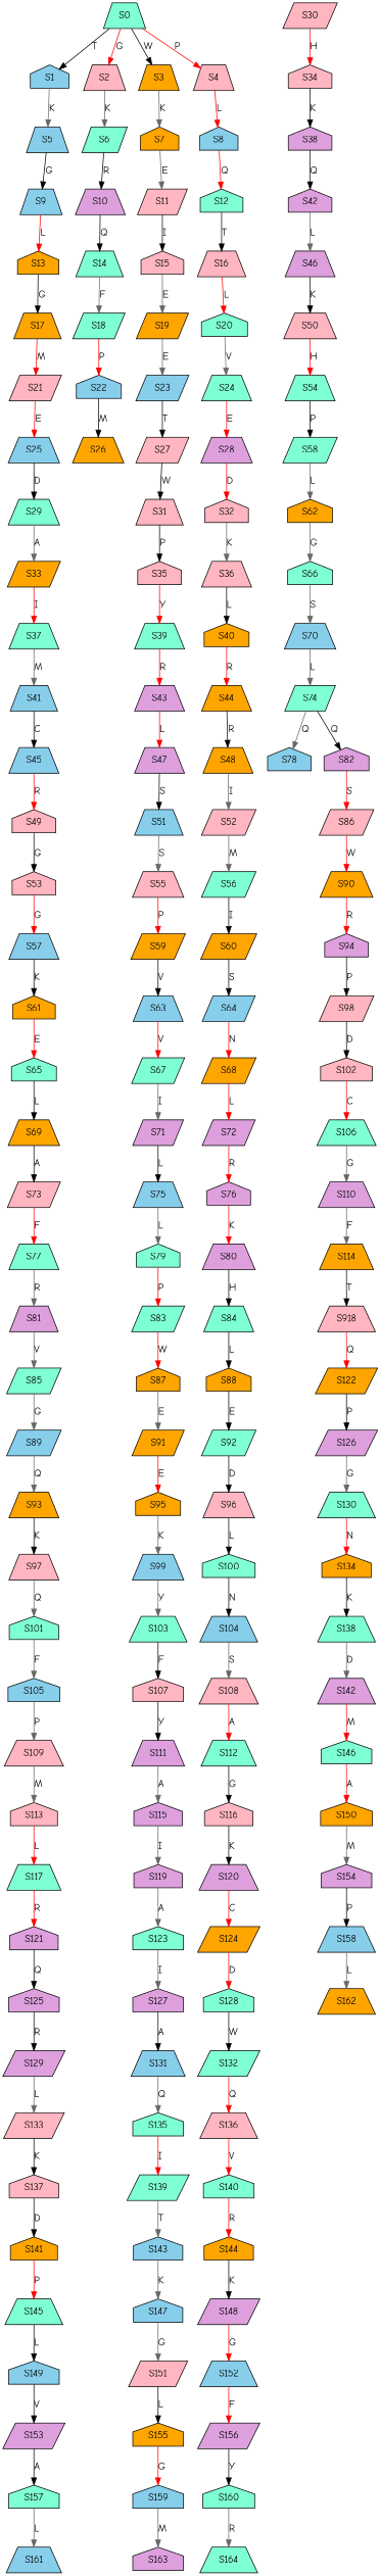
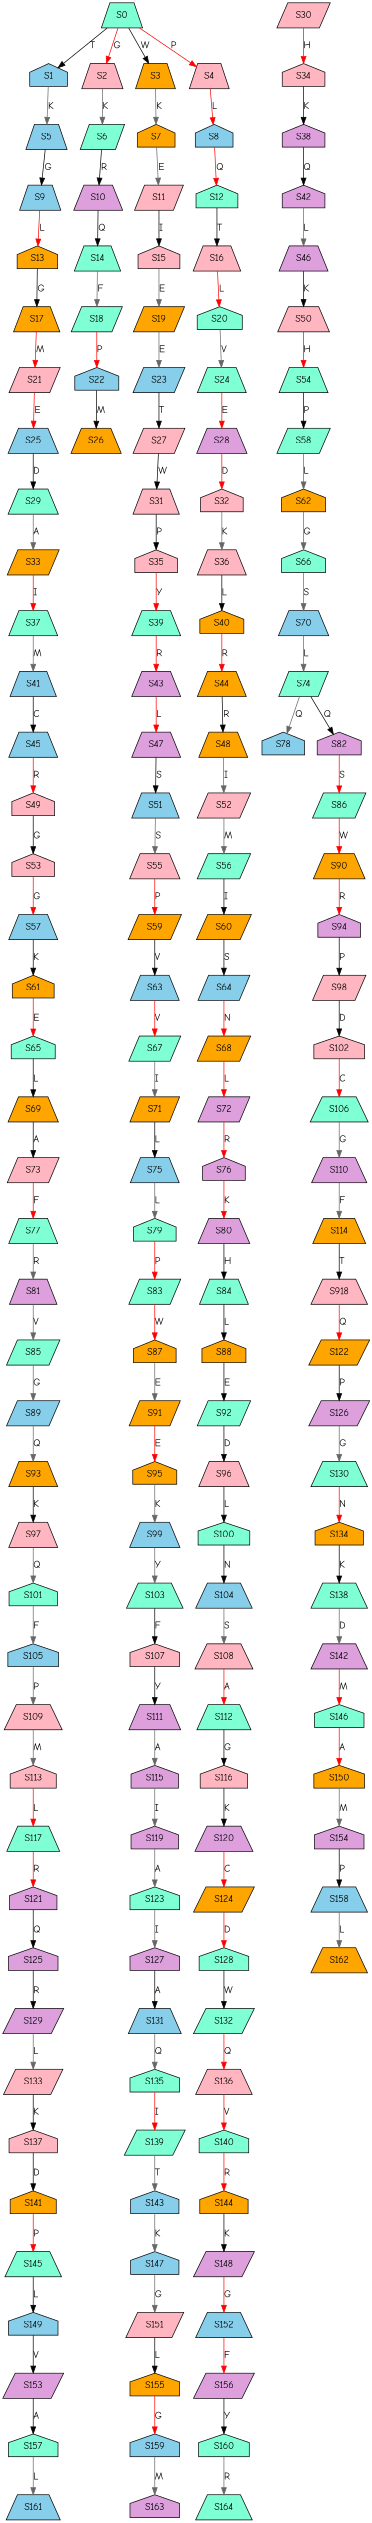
  strict digraph {
    fontname="Comic Neue"
    node [fillcolor=aquamarine fontname="Comic Neue" shape=trapezium style=filled]
    edge [color=black fontname="Comic Neue"]
    S1 [fillcolor=skyblue shape=house]
    S0
    S2 [fillcolor=lightpink]
    S3 [fillcolor=orange]
    S4 [fillcolor=lightpink]
    S5 [fillcolor=skyblue]
    S6 [shape=parallelogram]
    S7 [fillcolor=orange shape=house]
    S8 [fillcolor=skyblue shape=house]
    S9 [fillcolor=skyblue]
    S10 [fillcolor=plum]
    S11 [fillcolor=lightpink shape=parallelogram]
    S12 [shape=house]
    S13 [fillcolor=orange shape=house]
    S14
    S15 [fillcolor=lightpink shape=house]
    S16 [fillcolor=lightpink]
    S17 [fillcolor=orange]
    S18 [shape=parallelogram]
    S19 [fillcolor=orange shape=parallelogram]
    S20 [shape=house]
    S21 [fillcolor=lightpink shape=parallelogram]
    S22 [fillcolor=skyblue shape=house]
    S23 [fillcolor=skyblue shape=parallelogram]
    S24
    S25 [fillcolor=skyblue]
    S26 [fillcolor=orange]
    S27 [fillcolor=lightpink shape=parallelogram]
    S28 [fillcolor=plum]
    S29
    S31 [fillcolor=lightpink]
    S32 [fillcolor=lightpink shape=house]
    S33 [fillcolor=orange shape=parallelogram]
    S30 [fillcolor=lightpink shape=parallelogram]
    S34 [fillcolor=lightpink shape=house]
    S35 [fillcolor=lightpink shape=house]
    S36 [fillcolor=lightpink]
    S37
    S38 [fillcolor=plum shape=house]
    S39
    S40 [fillcolor=orange shape=house]
    S41 [fillcolor=skyblue]
    S42 [fillcolor=plum shape=house]
    S43 [fillcolor=plum]
    S44 [fillcolor=orange]
    S45 [fillcolor=skyblue]
    S46 [fillcolor=plum]
    S47 [fillcolor=plum]
    S48 [fillcolor=orange]
    S49 [fillcolor=lightpink shape=house]
    S50 [fillcolor=lightpink]
    S51 [fillcolor=skyblue]
    S52 [fillcolor=lightpink shape=parallelogram]
    S53 [fillcolor=lightpink shape=house]
    S54
    S55 [fillcolor=lightpink]
    S56 [shape=parallelogram]
    S57 [fillcolor=skyblue]
    S58 [shape=parallelogram]
    S59 [fillcolor=orange shape=parallelogram]
    S60 [fillcolor=orange shape=parallelogram]
    S61 [fillcolor=orange shape=house]
    S62 [fillcolor=orange shape=house]
    S63 [fillcolor=skyblue]
    S64 [fillcolor=skyblue shape=parallelogram]
    S65 [shape=house]
    S66 [shape=house]
    S67 [shape=parallelogram]
    S68 [fillcolor=orange shape=parallelogram]
    S69 [fillcolor=orange]
    S70 [fillcolor=skyblue]
-   S71 [fillcolor=plum shape=parallelogram]
+   S71 [fillcolor=orange shape=parallelogram]
    S72 [fillcolor=plum shape=parallelogram]
    S73 [fillcolor=lightpink shape=parallelogram]
    S74 [shape=parallelogram]
    S75 [fillcolor=skyblue]
    S76 [fillcolor=plum shape=house]
    S77
    S78 [fillcolor=skyblue shape=house]
    S82 [fillcolor=plum shape=house]
    S79 [shape=house]
    S80 [fillcolor=plum]
    S81 [fillcolor=plum]
    S83 [shape=parallelogram]
    S84
    S85 [shape=parallelogram]
-   S86 [fillcolor=lightpink shape=parallelogram]
+   S86 [shape=parallelogram]
    S87 [fillcolor=orange shape=house]
    S88 [fillcolor=orange shape=house]
    S89 [fillcolor=skyblue shape=parallelogram]
    S90 [fillcolor=orange]
    S91 [fillcolor=orange shape=parallelogram]
    S92 [shape=parallelogram]
    S93 [fillcolor=orange]
    S94 [fillcolor=plum shape=house]
    S95 [fillcolor=orange shape=house]
    S96 [fillcolor=lightpink]
    S97 [fillcolor=lightpink]
    S98 [fillcolor=lightpink shape=parallelogram]
    S99 [fillcolor=skyblue]
    S100 [shape=house]
    S101 [shape=house]
    S102 [fillcolor=lightpink shape=house]
    S103
    S104 [fillcolor=skyblue]
    S105 [fillcolor=skyblue shape=house]
    S106
    S107 [fillcolor=lightpink shape=house]
    S108 [fillcolor=lightpink]
    S109 [fillcolor=lightpink]
    S110 [fillcolor=plum]
    S111 [fillcolor=plum]
    S112
    S113 [fillcolor=lightpink shape=house]
    S114 [fillcolor=orange]
    S115 [fillcolor=plum shape=house]
    S116 [fillcolor=lightpink shape=house]
    S117
    n119 [fillcolor=lightpink label=S918]
    S119 [fillcolor=plum shape=house]
    S120 [fillcolor=plum]
    S121 [fillcolor=plum shape=house]
    S122 [fillcolor=orange shape=parallelogram]
    S123 [shape=house]
    S124 [fillcolor=orange shape=parallelogram]
    S125 [fillcolor=plum shape=house]
    S126 [fillcolor=plum shape=parallelogram]
    S127 [fillcolor=plum shape=house]
    S128 [shape=house]
    S129 [fillcolor=plum shape=parallelogram]
    S130
    S131 [fillcolor=skyblue]
    S132 [shape=parallelogram]
    S133 [fillcolor=lightpink shape=parallelogram]
    S134 [fillcolor=orange shape=house]
    S135 [shape=house]
    S136 [fillcolor=lightpink]
    S137 [fillcolor=lightpink shape=house]
    S138
    S139 [shape=parallelogram]
    S140 [shape=house]
    S141 [fillcolor=orange shape=house]
    S142 [fillcolor=plum]
    S143 [fillcolor=skyblue shape=house]
    S144 [fillcolor=orange shape=house]
    S145
    S146 [shape=house]
    S147 [fillcolor=skyblue shape=house]
    S148 [fillcolor=plum shape=parallelogram]
    S149 [fillcolor=skyblue shape=house]
    S150 [fillcolor=orange shape=house]
    S151 [fillcolor=lightpink shape=parallelogram]
    S152 [fillcolor=skyblue]
    S153 [fillcolor=plum shape=parallelogram]
    S154 [fillcolor=plum shape=house]
    S155 [fillcolor=orange shape=house]
    S156 [fillcolor=plum shape=parallelogram]
    S157 [shape=house]
    S158 [fillcolor=skyblue]
    S159 [fillcolor=skyblue shape=house]
    S160 [shape=house]
    S161 [fillcolor=skyblue]
    S162 [fillcolor=orange]
    S163 [fillcolor=plum shape=house]
    S164
    S1 -> S5 [color=gray40 label=K]
    S0 -> S1 [label=T]
    S0 -> S2 [color=red label=G]
    S0 -> S3 [label=W]
    S0 -> S4 [color=red label=P]
    S2 -> S6 [color=gray40 label=K]
    S3 -> S7 [color=gray40 label=K]
    S4 -> S8 [color=red label=L]
    S5 -> S9 [label=G]
    S6 -> S10 [label=R]
    S7 -> S11 [color=gray40 label=E]
    S8 -> S12 [color=red label=Q]
    S9 -> S13 [color=red label=L]
    S10 -> S14 [label=Q]
    S11 -> S15 [label=I]
    S12 -> S16 [label=T]
    S13 -> S17 [label=G]
    S14 -> S18 [color=gray40 label=F]
    S15 -> S19 [color=gray40 label=E]
    S16 -> S20 [color=red label=L]
    S17 -> S21 [color=red label=M]
    S18 -> S22 [color=red label=P]
    S19 -> S23 [color=gray40 label=E]
    S20 -> S24 [color=gray40 label=V]
    S21 -> S25 [color=red label=E]
    S22 -> S26 [label=M]
    S23 -> S27 [label=T]
    S24 -> S28 [color=red label=E]
    S25 -> S29 [label=D]
    S27 -> S31 [label=W]
    S28 -> S32 [color=red label=D]
    S29 -> S33 [color=gray40 label=A]
    S31 -> S35 [label=P]
    S32 -> S36 [color=gray40 label=K]
    S33 -> S37 [color=red label=I]
    S30 -> S34 [color=red label=H]
    S34 -> S38 [label=K]
    S35 -> S39 [color=red label=Y]
    S36 -> S40 [label=L]
    S37 -> S41 [color=gray40 label=M]
    S38 -> S42 [label=Q]
    S39 -> S43 [color=red label=R]
    S40 -> S44 [color=red label=R]
    S41 -> S45 [label=C]
    S42 -> S46 [color=gray40 label=L]
    S43 -> S47 [color=red label=L]
    S44 -> S48 [label=R]
    S45 -> S49 [color=red label=R]
    S46 -> S50 [label=K]
    S47 -> S51 [label=S]
    S48 -> S52 [color=gray40 label=I]
    S49 -> S53 [label=G]
    S50 -> S54 [color=red label=H]
    S51 -> S55 [color=gray40 label=S]
    S52 -> S56 [color=gray40 label=M]
    S53 -> S57 [color=red label=G]
    S54 -> S58 [label=P]
    S55 -> S59 [color=red label=P]
    S56 -> S60 [label=I]
    S57 -> S61 [label=K]
    S58 -> S62 [color=gray40 label=L]
    S59 -> S63 [label=V]
    S60 -> S64 [label=S]
    S61 -> S65 [color=red label=E]
    S62 -> S66 [color=gray40 label=G]
    S63 -> S67 [color=red label=V]
    S64 -> S68 [color=red label=N]
    S65 -> S69 [label=L]
    S66 -> S70 [color=gray40 label=S]
    S67 -> S71 [color=gray40 label=I]
    S68 -> S72 [color=red label=L]
    S69 -> S73 [label=A]
    S70 -> S74 [color=gray40 label=L]
    S71 -> S75 [label=L]
    S72 -> S76 [color=red label=R]
    S73 -> S77 [color=red label=F]
    S74 -> S78 [color=gray40 label=Q]
    S74 -> S82 [label=Q]
    S75 -> S79 [color=gray40 label=L]
    S76 -> S80 [color=red label=K]
    S77 -> S81 [color=gray40 label=R]
    S82 -> S86 [color=red label=S]
    S79 -> S83 [color=red label=P]
    S80 -> S84 [label=H]
    S81 -> S85 [color=gray40 label=V]
    S83 -> S87 [color=red label=W]
    S84 -> S88 [label=L]
    S85 -> S89 [color=gray40 label=G]
    S86 -> S90 [color=red label=W]
    S87 -> S91 [color=gray40 label=E]
    S88 -> S92 [label=E]
    S89 -> S93 [color=gray40 label=Q]
    S90 -> S94 [color=red label=R]
    S91 -> S95 [color=red label=E]
    S92 -> S96 [label=D]
    S93 -> S97 [label=K]
    S94 -> S98 [label=P]
    S95 -> S99 [color=gray40 label=K]
    S96 -> S100 [label=L]
    S97 -> S101 [color=gray40 label=Q]
    S98 -> S102 [label=D]
    S99 -> S103 [color=gray40 label=Y]
    S100 -> S104 [label=N]
    S101 -> S105 [color=gray40 label=F]
    S102 -> S106 [color=red label=C]
    S103 -> S107 [label=F]
    S104 -> S108 [color=gray40 label=S]
    S105 -> S109 [color=gray40 label=P]
    S106 -> S110 [color=gray40 label=G]
    S107 -> S111 [label=Y]
    S108 -> S112 [color=red label=A]
    S109 -> S113 [color=gray40 label=M]
    S110 -> S114 [color=gray40 label=F]
    S111 -> S115 [color=gray40 label=A]
    S112 -> S116 [label=G]
    S113 -> S117 [color=red label=L]
    S114 -> n119 [label=T]
    S115 -> S119 [color=gray40 label=I]
    S116 -> S120 [label=K]
    S117 -> S121 [color=red label=R]
    n119 -> S122 [color=red label=Q]
    S119 -> S123 [color=gray40 label=A]
    S120 -> S124 [color=red label=C]
    S121 -> S125 [label=Q]
    S122 -> S126 [label=P]
    S123 -> S127 [color=gray40 label=I]
    S124 -> S128 [color=red label=D]
    S125 -> S129 [label=R]
    S126 -> S130 [color=gray40 label=G]
    S127 -> S131 [label=A]
    S128 -> S132 [label=W]
    S129 -> S133 [color=gray40 label=L]
    S130 -> S134 [color=red label=N]
    S131 -> S135 [color=gray40 label=Q]
    S132 -> S136 [color=red label=Q]
    S133 -> S137 [label=K]
    S134 -> S138 [label=K]
    S135 -> S139 [color=red label=I]
    S136 -> S140 [color=red label=V]
    S137 -> S141 [label=D]
    S138 -> S142 [color=gray40 label=D]
    S139 -> S143 [color=gray40 label=T]
    S140 -> S144 [color=red label=R]
    S141 -> S145 [color=red label=P]
    S142 -> S146 [color=red label=M]
    S143 -> S147 [color=gray40 label=K]
    S144 -> S148 [label=K]
    S145 -> S149 [label=L]
    S146 -> S150 [color=red label=A]
    S147 -> S151 [color=gray40 label=G]
    S148 -> S152 [color=red label=G]
    S149 -> S153 [label=V]
    S150 -> S154 [color=gray40 label=M]
    S151 -> S155 [label=L]
    S152 -> S156 [color=red label=F]
    S153 -> S157 [label=A]
    S154 -> S158 [label=P]
    S155 -> S159 [color=red label=G]
    S156 -> S160 [label=Y]
    S157 -> S161 [color=gray40 label=L]
    S158 -> S162 [color=gray40 label=L]
    S159 -> S163 [color=gray40 label=M]
    S160 -> S164 [color=gray40 label=R]
  }
